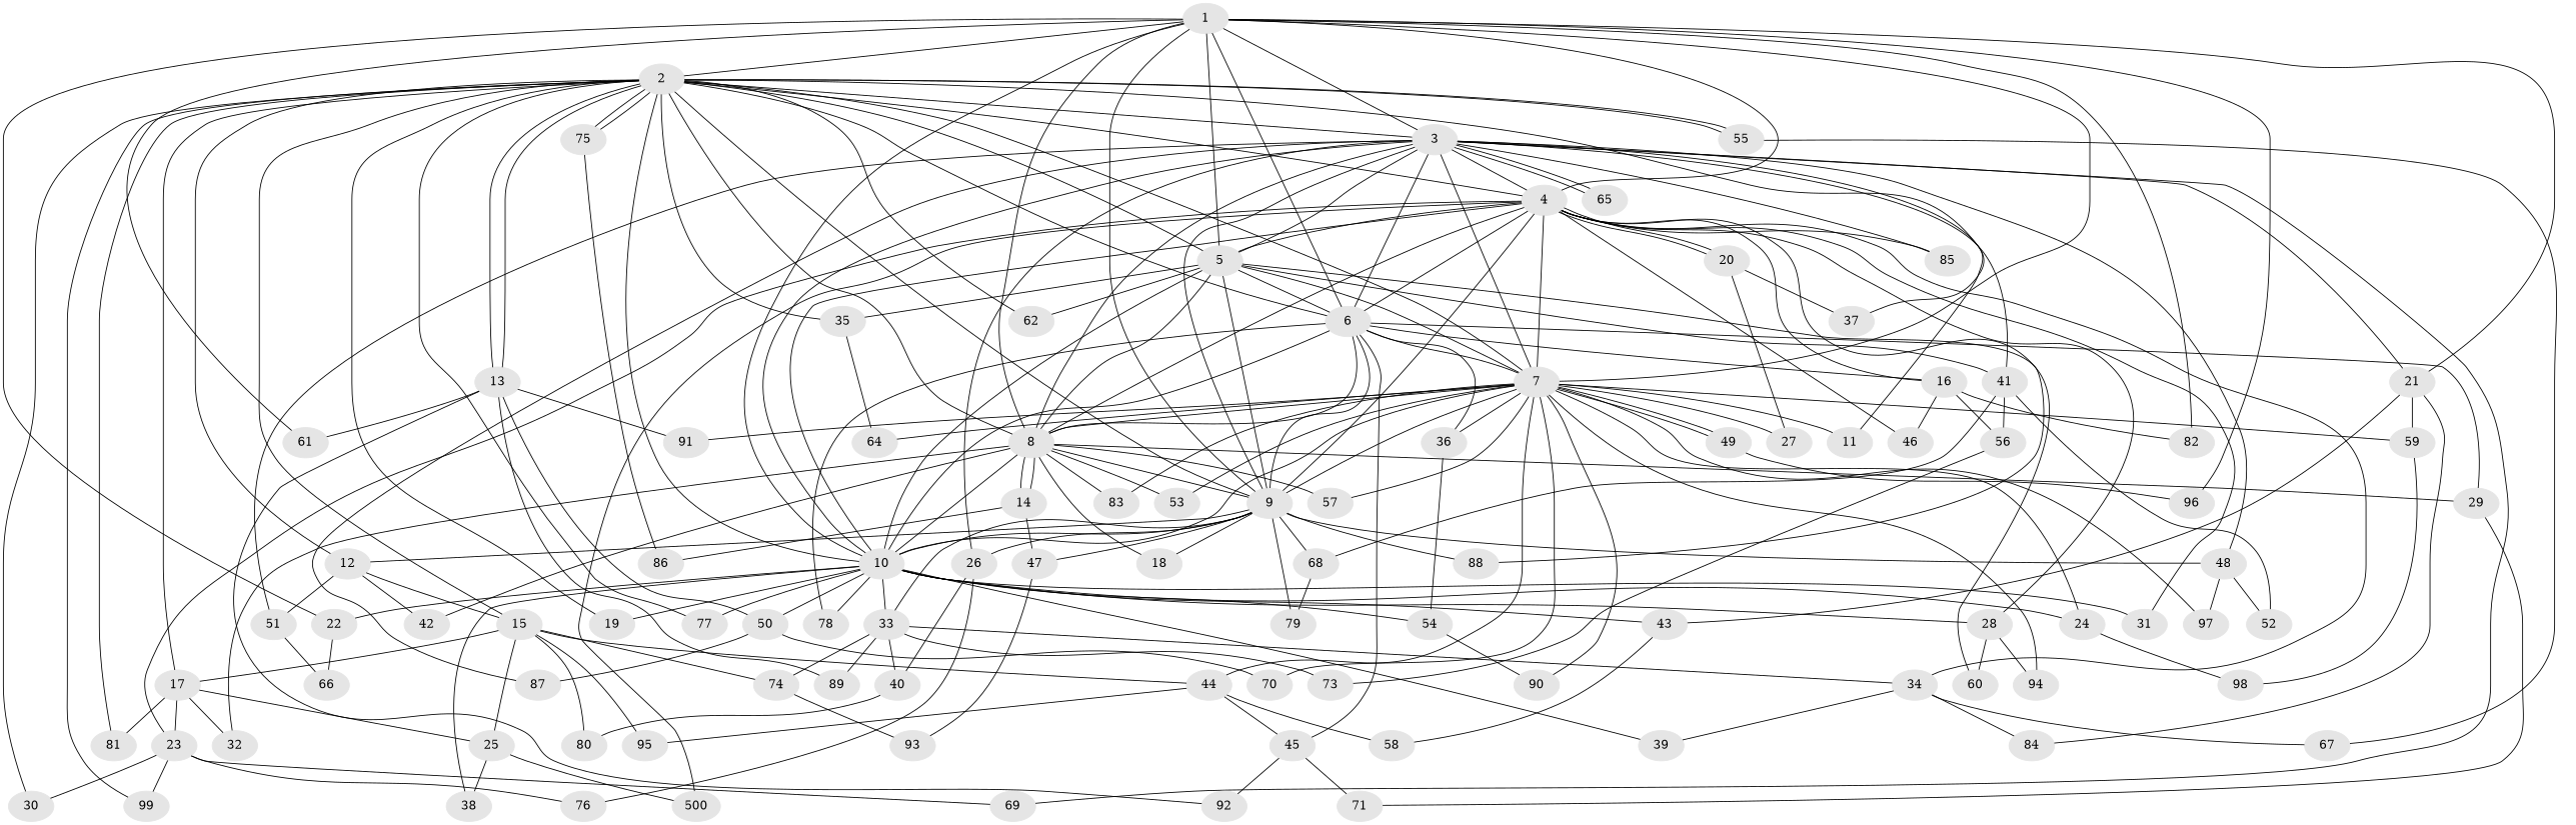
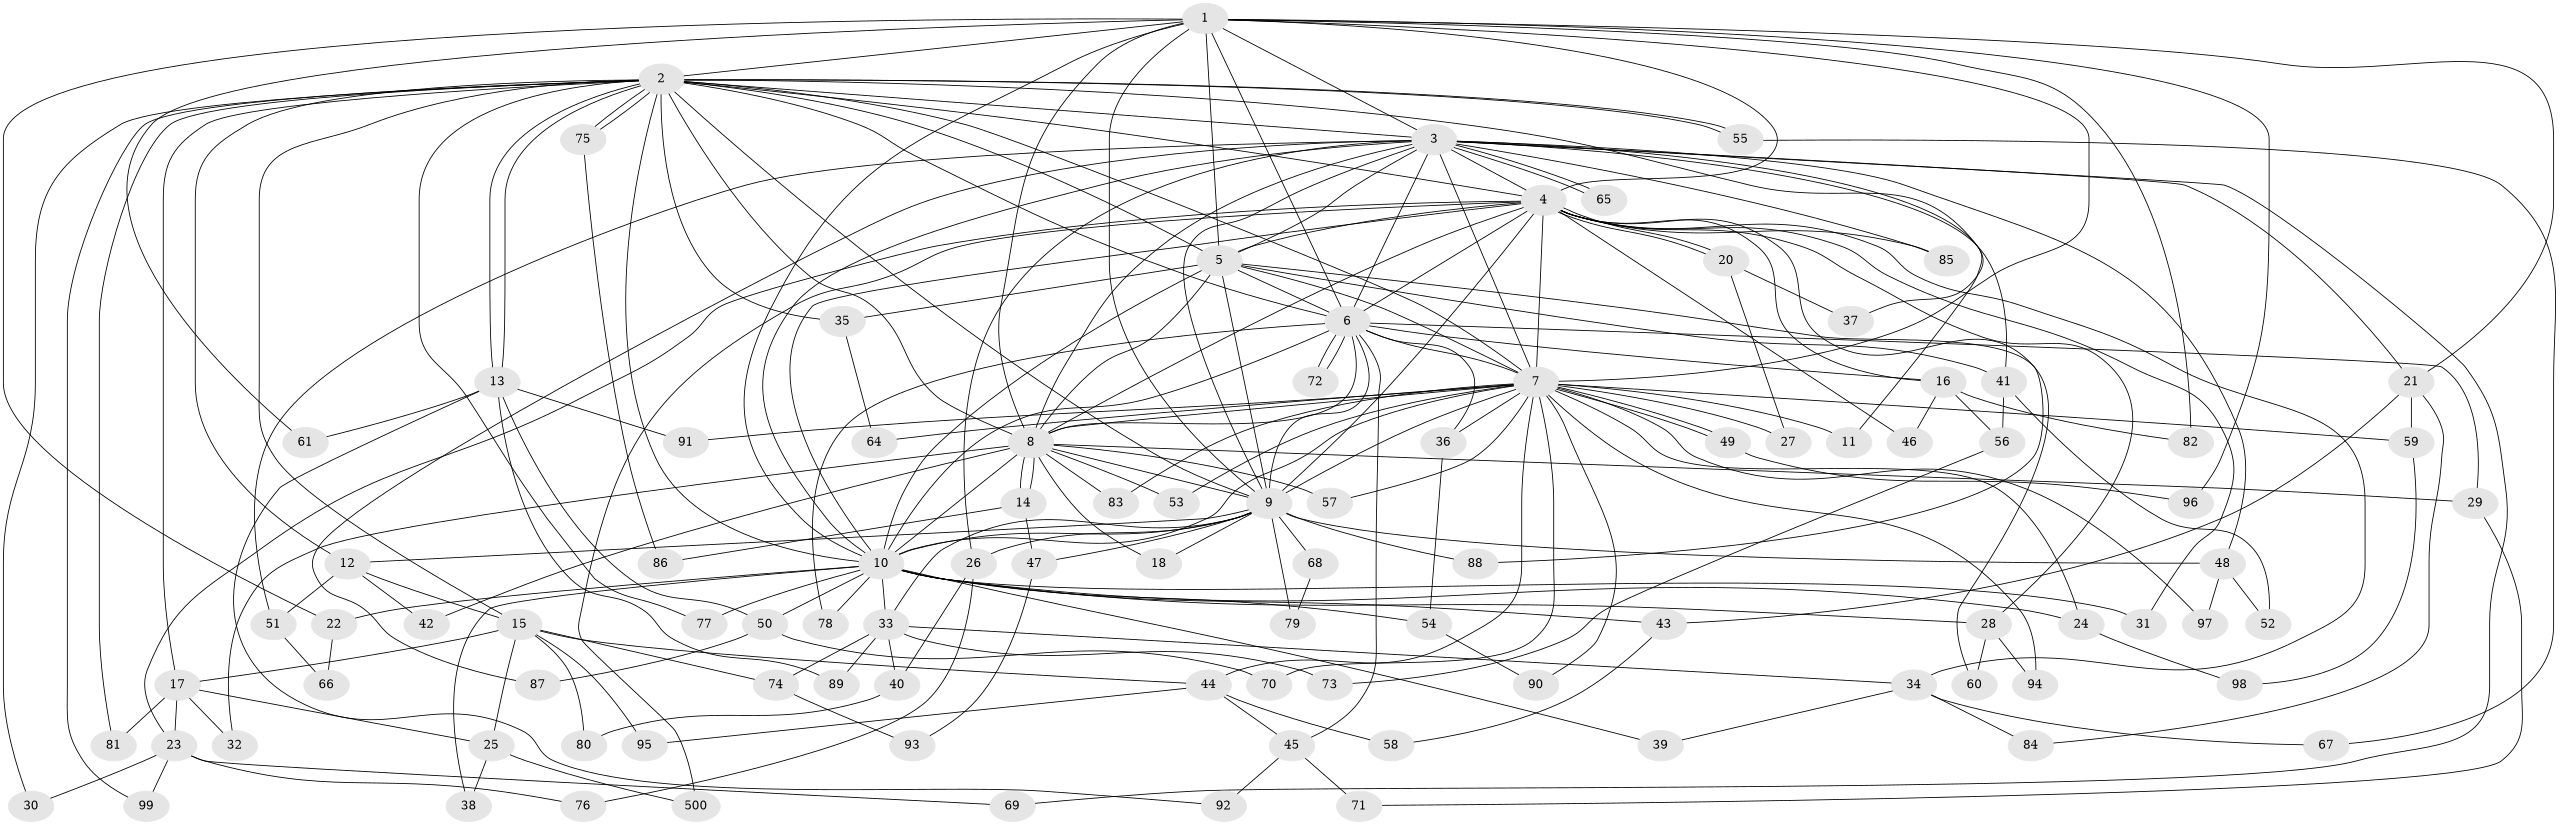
  graph {
    node [color=gray90 style=filled]
    1
    2
    3
    4
    5
    6
    7
    8
    9
    10
    21
    22
    61
    82
    96
    12
    13
    15
    17
-   19
    30
    35
    37
    55
-   62
    75
    77
    81
    99
    11
    26
    41
    48
    51
    65
    69
    85
    87
    16
    20
    23
    28
    31
    34
    46
    88
    n47 [label=500]
    60
    29
    36
    45
+   72
    78
    24
    27
    44
    49
    53
    57
    59
    64
    70
    83
    90
    91
    94
    97
    14
    18
    32
    42
    33
    47
    68
    79
    38
    39
    43
    50
    54
    84
    66
    89
    92
    25
    74
    80
    95
    67
    86
    76
    40
    56
    52
    71
    98
    58
    73
    93
    1 -- 2
    1 -- 3
    1 -- 4
    1 -- 5
    1 -- 6
    1 -- 7
    1 -- 8
    1 -- 9
    1 -- 10
    1 -- 21
    1 -- 22
    1 -- 61
    1 -- 82
    1 -- 96
    2 -- 3
    2 -- 4
    2 -- 5
    2 -- 6
    2 -- 7
    2 -- 8
    2 -- 9
    2 -- 10
    2 -- 12
    2 -- 13
    2 -- 13
    2 -- 15
    2 -- 17
-   2 -- 19
    2 -- 30
    2 -- 35
    2 -- 37
    2 -- 55
    2 -- 55
-   2 -- 62
    2 -- 75
    2 -- 75
    2 -- 77
    2 -- 81
    2 -- 99
    3 -- 4
    3 -- 5
    3 -- 6
    3 -- 7
    3 -- 8
    3 -- 9
    3 -- 10
    3 -- 21
    3 -- 11
    3 -- 26
    3 -- 41
    3 -- 48
    3 -- 51
    3 -- 65
    3 -- 65
    3 -- 69
    3 -- 85
    3 -- 87
    4 -- 5
    4 -- 6
    4 -- 7
    4 -- 8
    4 -- 9
    4 -- 10
    4 -- 85
    4 -- 16
    4 -- 20
    4 -- 20
    4 -- 23
    4 -- 28
    4 -- 31
    4 -- 34
    4 -- 46
    4 -- 88
    4 -- n47
    5 -- 6
    5 -- 7
    5 -- 8
    5 -- 9
    5 -- 10
    5 -- 35
-   5 -- 62
    5 -- 41
    5 -- 60
    6 -- 7
    6 -- 8
    6 -- 9
    6 -- 10
    6 -- 16
    6 -- 29
    6 -- 36
    6 -- 45
+   6 -- 72
+   6 -- 72
    6 -- 78
    7 -- 8
    7 -- 9
    7 -- 10
    7 -- 11
    7 -- 36
    7 -- 24
    7 -- 27
    7 -- 44
    7 -- 49
    7 -- 49
    7 -- 53
    7 -- 57
    7 -- 59
    7 -- 64
    7 -- 70
    7 -- 83
    7 -- 90
    7 -- 91
    7 -- 94
    7 -- 97
    8 -- 9
    8 -- 10
    8 -- 29
    8 -- 53
    8 -- 57
    8 -- 83
    8 -- 14
    8 -- 14
    8 -- 18
    8 -- 32
    8 -- 42
    9 -- 10
    9 -- 12
    9 -- 26
    9 -- 48
    9 -- 88
    9 -- 18
    9 -- 33
    9 -- 47
    9 -- 68
    9 -- 79
    10 -- 22
-   10 -- 19
    10 -- 77
    10 -- 28
    10 -- 31
    10 -- 78
    10 -- 24
    10 -- 33
    10 -- 38
    10 -- 39
    10 -- 43
    10 -- 50
    10 -- 54
    21 -- 59
    21 -- 43
    21 -- 84
    22 -- 66
    12 -- 15
    12 -- 51
    12 -- 42
    13 -- 61
    13 -- 91
    13 -- 50
    13 -- 89
    13 -- 92
    15 -- 17
    15 -- 44
    15 -- 25
    15 -- 74
    15 -- 80
    15 -- 95
    17 -- 81
    17 -- 23
    17 -- 32
    17 -- 25
    35 -- 64
    55 -- 67
    75 -- 86
    26 -- 76
    26 -- 40
-   41 -- 68
    41 -- 56
    41 -- 52
    48 -- 97
    48 -- 52
    51 -- 66
    16 -- 82
    16 -- 46
    16 -- 56
    20 -- 37
    20 -- 27
    23 -- 30
    23 -- 99
    23 -- 69
    23 -- 76
    28 -- 60
    28 -- 94
    34 -- 39
    34 -- 84
    34 -- 67
    29 -- 71
    36 -- 54
    45 -- 92
    45 -- 71
    24 -- 98
    44 -- 45
    44 -- 95
    44 -- 58
    49 -- 96
    59 -- 98
    14 -- 47
    14 -- 86
    33 -- 34
    33 -- 89
    33 -- 74
    33 -- 40
    33 -- 73
    47 -- 93
    68 -- 79
    43 -- 58
    50 -- 87
    50 -- 70
    54 -- 90
    25 -- n47
    25 -- 38
    74 -- 93
    40 -- 80
    56 -- 73
  }
